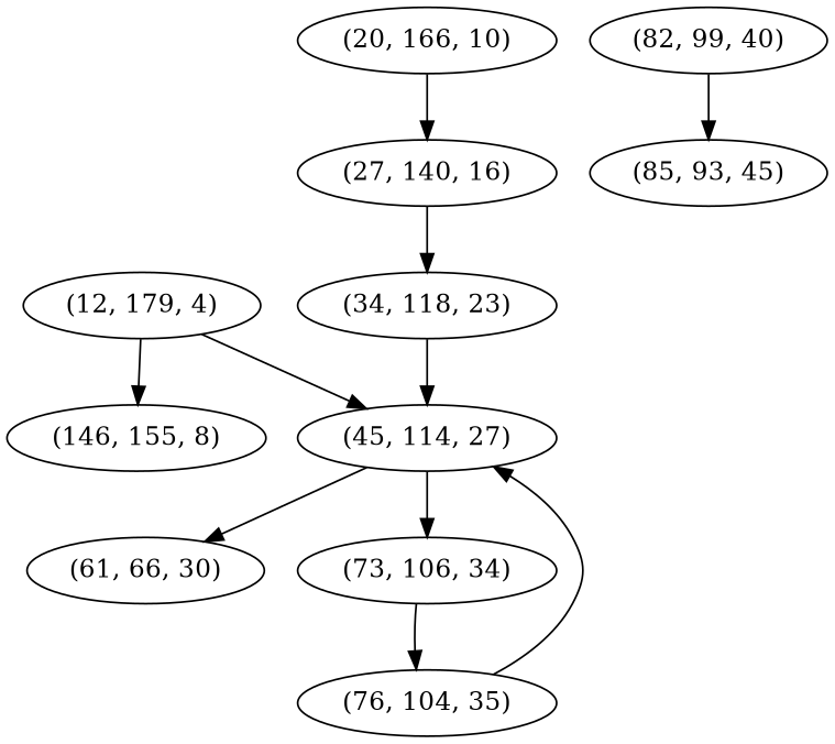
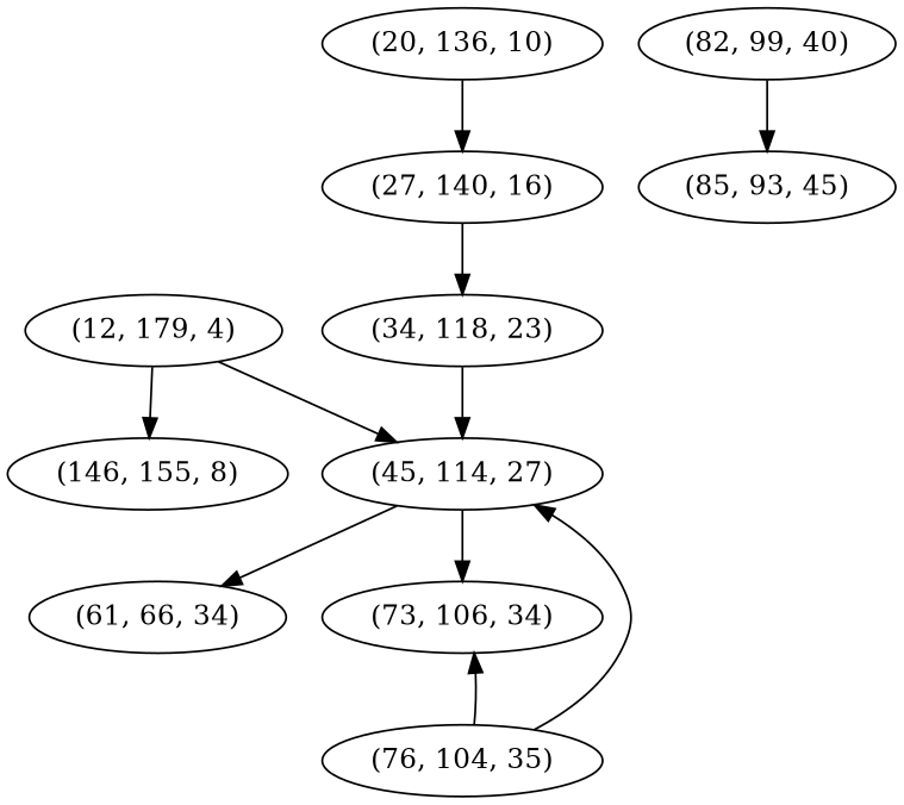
  digraph {
    "(12, 179, 4)"
    "(146, 155, 8)"
    "(45, 114, 27)"
    n4 [label="(27, 140, 16)"]
-   "(20, 136, 10)" [label="(20, 166, 10)"]
+   "(20, 136, 10)"
    "(34, 118, 23)"
-   "(61, 66, 30)"
+   "(61, 66, 30)" [label="(61, 66, 34)"]
    n8 [label="(73, 106, 34)"]
    "(76, 104, 35)"
    n10 [label="(85, 93, 45)"]
    "(82, 99, 40)"
    "(12, 179, 4)" -> "(146, 155, 8)"
    "(12, 179, 4)" -> "(45, 114, 27)"
    "(45, 114, 27)" -> "(61, 66, 30)"
    "(45, 114, 27)" -> n8
    n4 -> "(34, 118, 23)"
    "(20, 136, 10)" -> n4
    "(34, 118, 23)" -> "(45, 114, 27)"
-   n8 -> "(76, 104, 35)"
+   "(76, 104, 35)" -> n8
    "(76, 104, 35)" -> "(45, 114, 27)"
    "(82, 99, 40)" -> n10
  }
